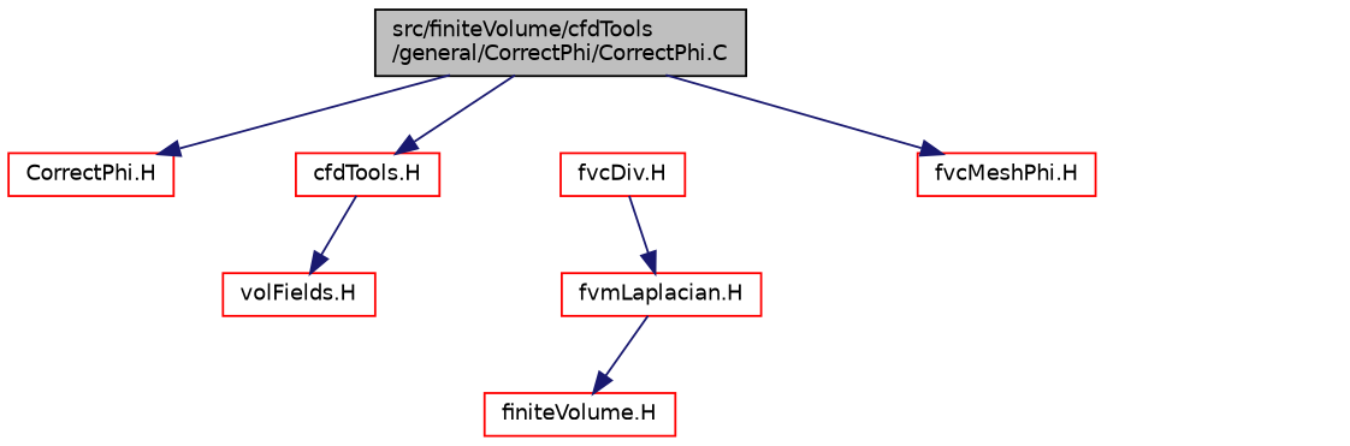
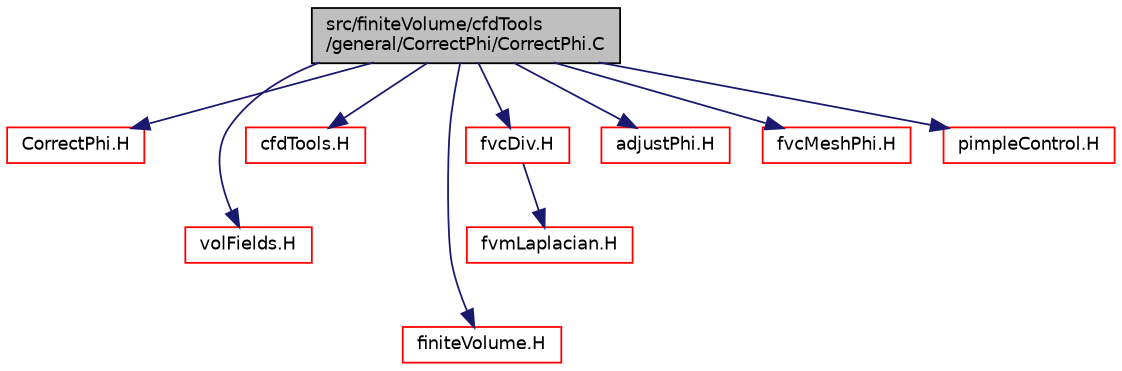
  digraph {
    node [color=red fontname=Helvetica fontsize=10 shape=record]
    edge [color=midnightblue fontname=Helvetica fontsize=10 labelfontname=Helvetica labelfontsize=10 style=solid]
    n1 [color=black fillcolor=grey75 fontcolor=black height=0.2 label="src/finiteVolume/cfdTools\l/general/CorrectPhi/CorrectPhi.C" style=filled width=0.4]
    n2 [height=0.2 label="CorrectPhi.H" width=0.4]
    n3 [height=0.2 label="volFields.H" width=0.4]
    n4 [height=0.2 label="finiteVolume.H" width=0.4]
    n5 [height=0.2 label="cfdTools.H" width=0.4]
    n6 [height=0.2 label="fvcDiv.H" width=0.4]
+   n7 [height=0.2 label="adjustPhi.H" width=0.4]
    n8 [height=0.2 label="fvcMeshPhi.H" width=0.4]
+   n9 [height=0.2 label="pimpleControl.H" width=0.4]
    n10 [height=0.2 label="fvmLaplacian.H" width=0.4]
    n1 -> n2
-   n5 -> n3
-   n10 -> n4
+   n1 -> n3
+   n1 -> n4
    n1 -> n5
+   n1 -> n6
+   n1 -> n7
    n1 -> n8
+   n1 -> n9
    n6 -> n10
  }
